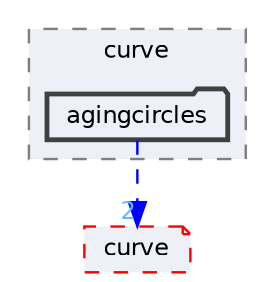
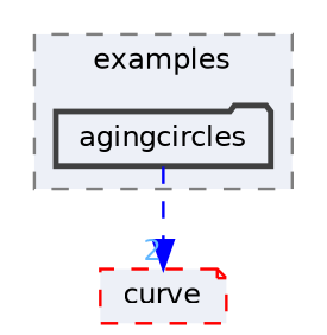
  digraph {
    compound=true
    node [fillcolor="#edf0f7" fontname=Helvetica fontsize=10]
    n1 [color=grey25 height=0.2 label=agingcircles shape=folder style="filled,bold" width=0.4]
    n2 [color=red height=0.2 label=curve shape=note style="filled,dashed" width=0.4]
    subgraph cluster_1 {
      bgcolor="#edf0f7"
      fontname=Helvetica
      fontsize=10
-     label=curve
+     label=examples
      pencolor=grey50
      style="filled,dashed"
      n1
    }
    n1 -> n2 [color=blue fontcolor=steelblue1 fontname=Helvetica fontsize=10 headlabel=2 labeldistance=1.5 labelfontname=Helvetica labelfontsize=10 style=dashed]
  }
